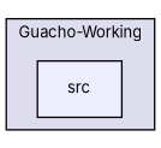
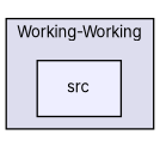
  digraph {
    compound=true
    rankdir=LR
    fontname=Inter
    n1 [fillcolor="#eeeeff" fontname=Inter fontsize=10 label=src pencolor=black shape=box style=filled]
    subgraph cluster_1 {
      bgcolor="#ddddee"
      fontsize=10
-     label="Guacho-Working"
+     label="Working-Working"
      pencolor=black
      n1
    }
  }
